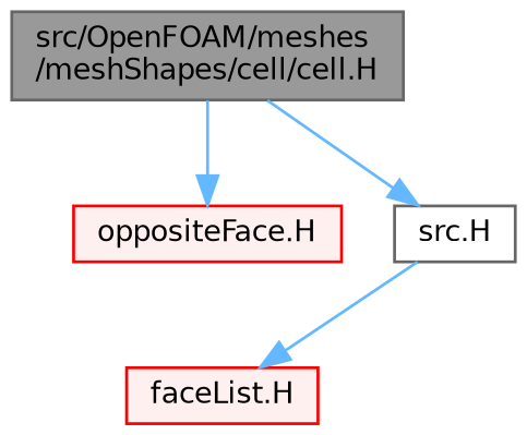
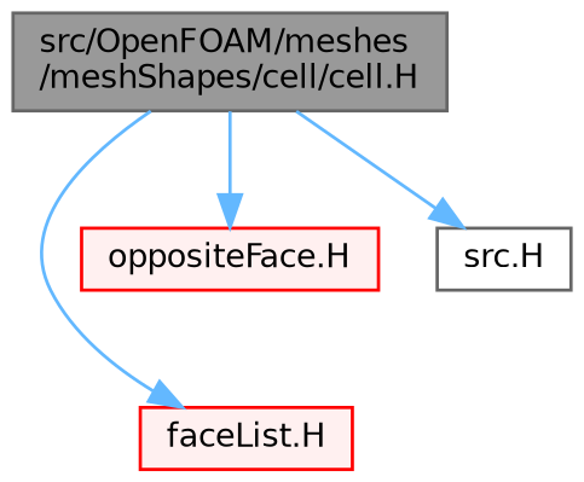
  digraph {
    node [color=red fillcolor="#FFF0F0" fontname=Helvetica fontsize=10 shape=box style=filled]
    edge [color=steelblue1 fontname=Helvetica fontsize=10 labelfontname=Helvetica labelfontsize=10 style=solid]
    n1 [color=gray40 fillcolor=grey60 fontcolor=black height=0.2 label="src/OpenFOAM/meshes\l/meshShapes/cell/cell.H" width=0.4]
    n2 [height=0.2 label="faceList.H" width=0.4]
    n3 [height=0.2 label="oppositeFace.H" width=0.4]
    n4 [color=grey40 fillcolor=white height=0.2 label="src.H" width=0.4]
-   n4 -> n2
+   n1 -> n2
    n1 -> n3
    n1 -> n4
  }
